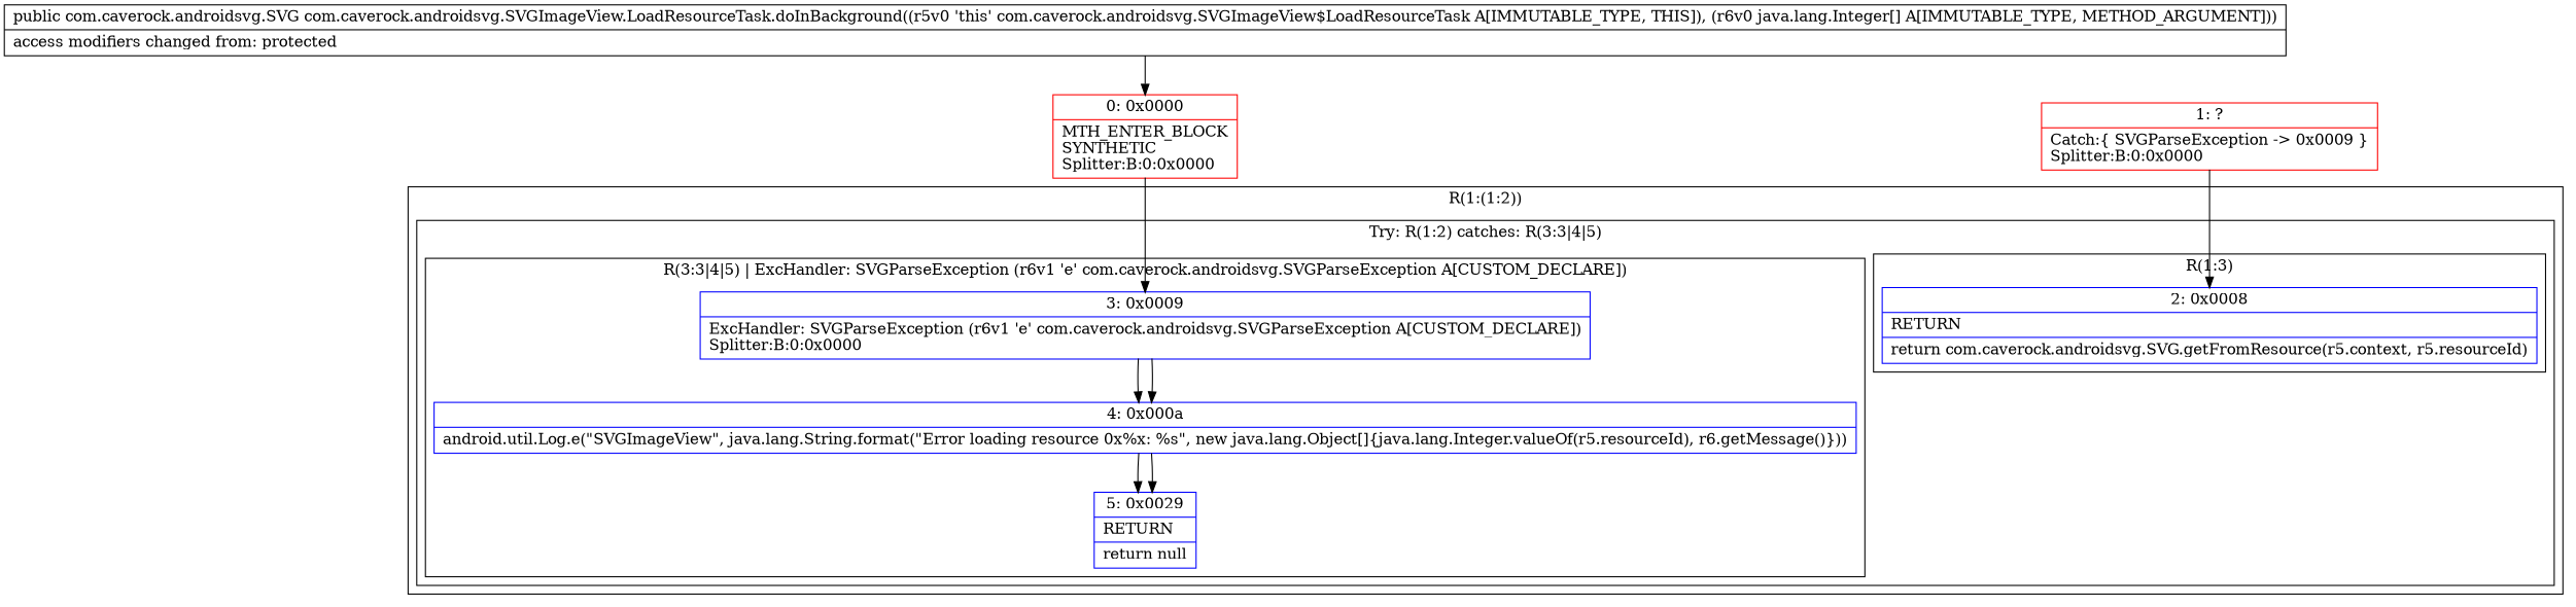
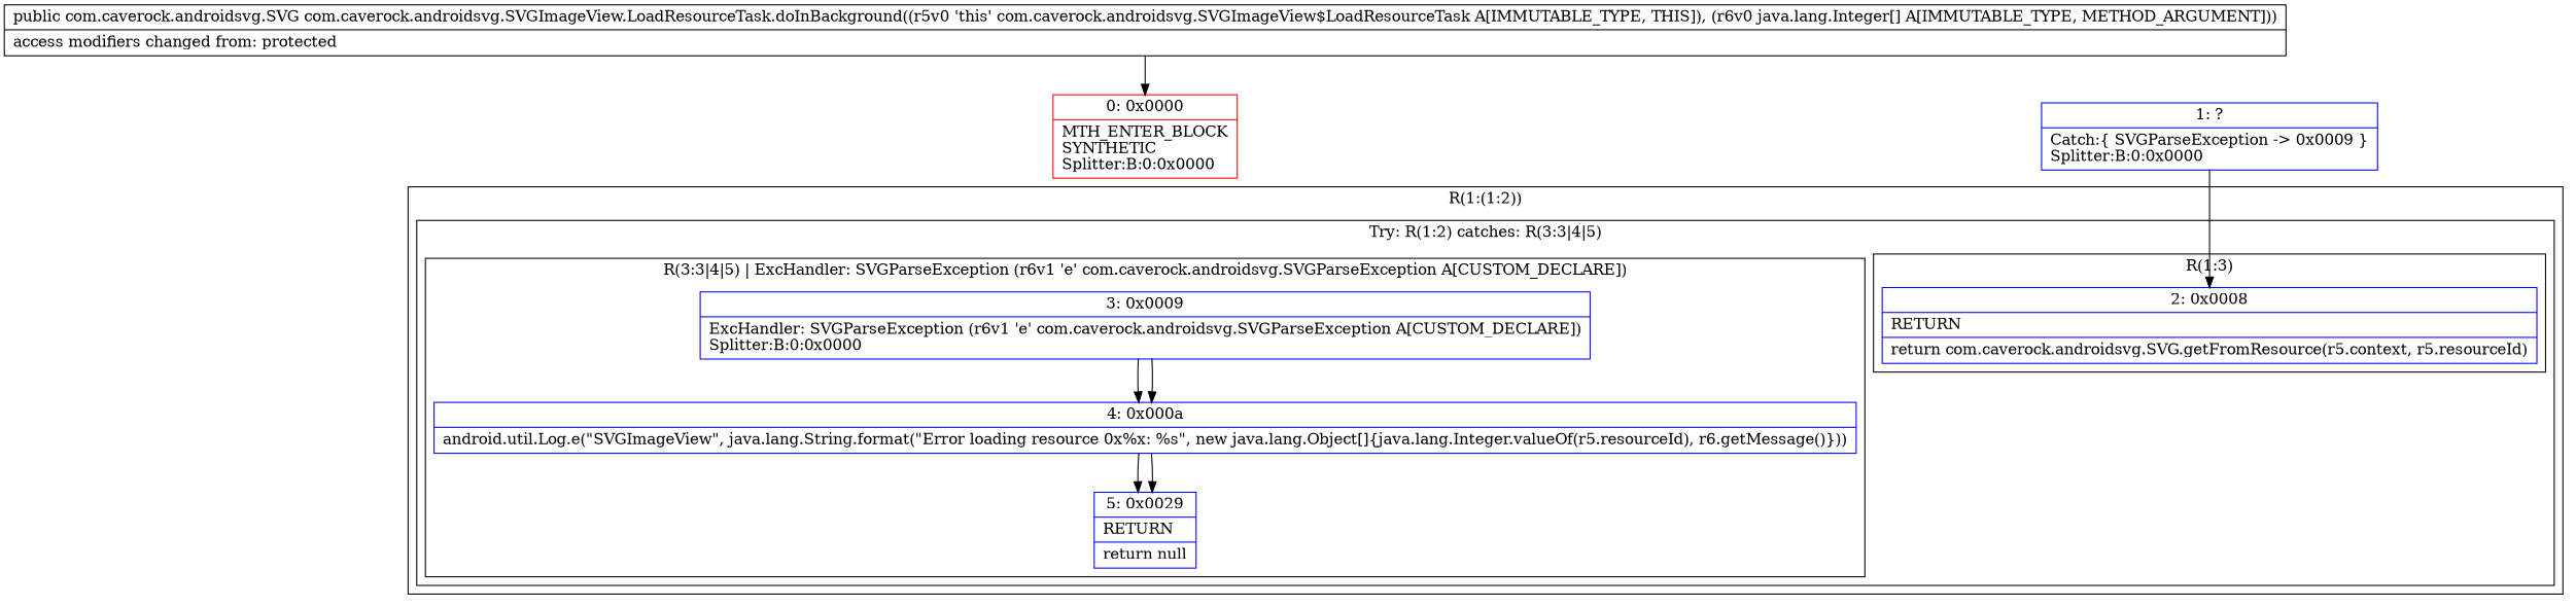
  digraph {
    node [color=blue shape=record]
    n1 [label="{2\:\ 0x0008|RETURN\l|return com.caverock.androidsvg.SVG.getFromResource(r5.context, r5.resourceId)\l}"]
    n2 [label="{3\:\ 0x0009|ExcHandler: SVGParseException (r6v1 'e' com.caverock.androidsvg.SVGParseException A[CUSTOM_DECLARE])\lSplitter:B:0:0x0000\l}"]
    n3 [label="{4\:\ 0x000a|android.util.Log.e(\"SVGImageView\", java.lang.String.format(\"Error loading resource 0x%x: %s\", new java.lang.Object[]\{java.lang.Integer.valueOf(r5.resourceId), r6.getMessage()\}))\l}"]
    n4 [label="{5\:\ 0x0029|RETURN\l|return null\l}"]
    n5 [color=red label="{0\:\ 0x0000|MTH_ENTER_BLOCK\lSYNTHETIC\lSplitter:B:0:0x0000\l}"]
-   n6 [color=red label="{1\:\ ?|Catch:\{ SVGParseException \-\> 0x0009 \}\lSplitter:B:0:0x0000\l}"]
+   n6 [label="{1\:\ ?|Catch:\{ SVGParseException \-\> 0x0009 \}\lSplitter:B:0:0x0000\l}"]
    n7 [label="{public com.caverock.androidsvg.SVG com.caverock.androidsvg.SVGImageView.LoadResourceTask.doInBackground((r5v0 'this' com.caverock.androidsvg.SVGImageView$LoadResourceTask A[IMMUTABLE_TYPE, THIS]), (r6v0 java.lang.Integer[] A[IMMUTABLE_TYPE, METHOD_ARGUMENT]))  | access modifiers changed from: protected\l}" color=""]
    subgraph cluster_1 {
      label="R(1:(1:2))"
      subgraph cluster_2 {
        label="Try: R(1:2) catches: R(3:3|4|5)"
        subgraph cluster_3 {
          label="R(1:3)"
          n1
        }
        subgraph cluster_4 {
          label="R(3:3|4|5) | ExcHandler: SVGParseException (r6v1 'e' com.caverock.androidsvg.SVGParseException A[CUSTOM_DECLARE])\l"
          n2
          n3
          n4
        }
      }
    }
    subgraph cluster_5 {
      label="R(3:3|4|5) | ExcHandler: SVGParseException (r6v1 'e' com.caverock.androidsvg.SVGParseException A[CUSTOM_DECLARE])\l"
    }
    n2 -> n3
    n2 -> n3
    n3 -> n4
    n3 -> n4
-   n5 -> n2
    n6 -> n1
    n7 -> n5
  }
